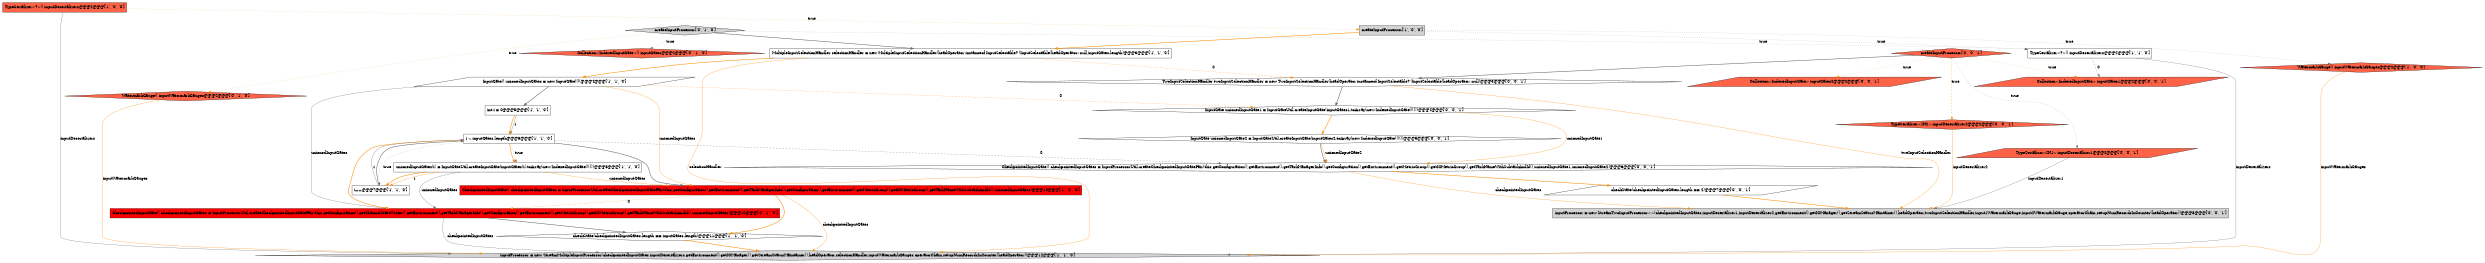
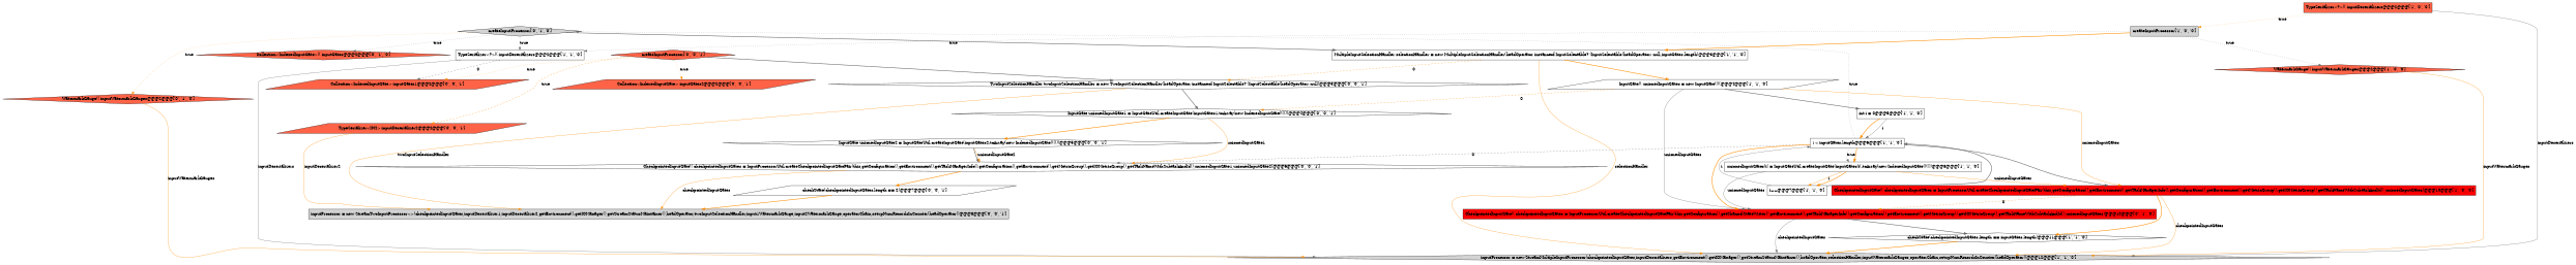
  digraph {
    node [fillcolor=white shape=diamond style=filled]
    edge [color=darkorange style=solid]
    n1 [fillcolor=lightgray label="createInputProcessor['0', '1', '0']"]
    n2 [label="TypeSerializer<?>(( inputDeserializers@@@2@@@['1', '1', '0']" shape=box]
    n3 [label="MultipleInputSelectionHandler selectionHandler = new MultipleInputSelectionHandler(headOperator instanceof InputSelectable? (InputSelectable)headOperator: null,inputGates.length)@@@3@@@['1', '1', '0']" shape=box]
    n4 [fillcolor=tomato label="Collection<IndexedInputGate>(( inputGates@@@2@@@['0', '1', '0']"]
    n5 [fillcolor=tomato label="WatermarkGauge(( inputWatermarkGauges@@@2@@@['0', '1', '0']"]
    n6 [fillcolor=tomato label="Collection<IndexedInputGate> inputGates1@@@2@@@['0', '0', '1']" shape=parallelogram]
    n7 [fillcolor=lightgray label="inputProcessor = new StreamMultipleInputProcessor(checkpointedInputGates,inputDeserializers,getEnvironment().getIOManager(),getStreamStatusMaintainer(),headOperator,selectionHandler,inputWatermarkGauges,operatorChain,setupNumRecordsInCounter(headOperator))@@@12@@@['1', '1', '0']"]
    n8 [label="InputGate(( unionedInputGates = new InputGate((((@@@4@@@['1', '1', '0']" shape=parallelogram]
    n9 [label="TwoInputSelectionHandler twoInputSelectionHandler = new TwoInputSelectionHandler(headOperator instanceof InputSelectable? (InputSelectable)headOperator: null)@@@3@@@['0', '0', '1']"]
    n10 [label="InputGate unionedInputGate1 = InputGateUtil.createInputGate(inputGates1.toArray(new IndexedInputGate(((())@@@4@@@['0', '0', '1']"]
    n11 [label="InputGate unionedInputGate2 = InputGateUtil.createInputGate(inputGates2.toArray(new IndexedInputGate(((())@@@5@@@['0', '0', '1']"]
    n12 [label="CheckpointedInputGate(( checkpointedInputGates = InputProcessorUtil.createCheckpointedInputGatePair(this,getConfiguration(),getEnvironment().getTaskManagerInfo().getConfiguration(),getEnvironment().getMetricGroup().getIOMetricGroup(),getTaskNameWithSubtaskAndId(),unionedInputGate1,unionedInputGate2)@@@6@@@['0', '0', '1']"]
    n13 [fillcolor=lightgray label="inputProcessor = new StreamTwoInputProcessor<>(checkpointedInputGates,inputDeserializer1,inputDeserializer2,getEnvironment().getIOManager(),getStreamStatusMaintainer(),headOperator,twoInputSelectionHandler,input1WatermarkGauge,input2WatermarkGauge,operatorChain,setupNumRecordsInCounter(headOperator))@@@8@@@['0', '0', '1']" shape=box]
    n14 [label="checkState(checkpointedInputGates.length == 2)@@@7@@@['0', '0', '1']" shape=parallelogram]
    n15 [fillcolor=red label="CheckpointedInputGate(( checkpointedInputGates = InputProcessorUtil.createCheckpointedInputGatePair(this,getConfiguration(),getChannelStateWriter(),getEnvironment().getTaskManagerInfo().getConfiguration(),getEnvironment().getMetricGroup().getIOMetricGroup(),getTaskNameWithSubtaskAndId(),unionedInputGates)@@@10@@@['0', '1', '0']" shape=box]
    n16 [label="checkState(checkpointedInputGates.length == inputGates.length)@@@11@@@['1', '1', '0']"]
    n17 [fillcolor=red label="CheckpointedInputGate(( checkpointedInputGates = InputProcessorUtil.createCheckpointedInputGatePair(this,getConfiguration(),getEnvironment().getTaskManagerInfo().getConfiguration(),getEnvironment().getMetricGroup().getIOMetricGroup(),getTaskNameWithSubtaskAndId(),unionedInputGates)@@@10@@@['1', '0', '0']" shape=box]
    n18 [fillcolor=tomato label="TypeSerializer<?>(( inputDeserializers@@@2@@@['1', '0', '0']" shape=box]
    n19 [fillcolor=lightgray label="createInputProcessor['1', '0', '0']" shape=box]
    n20 [label="i < inputGates.length@@@6@@@['1', '1', '0']" shape=box]
    n21 [label="unionedInputGates(i( = InputGateUtil.createInputGate(inputGates(i(.toArray(new IndexedInputGate(((())@@@8@@@['1', '1', '0']" shape=box]
    n22 [label="i++@@@7@@@['1', '1', '0']" shape=box]
    n23 [label="int i = 0@@@5@@@['1', '1', '0']" shape=box]
    n24 [fillcolor=tomato label="Collection<IndexedInputGate> inputGates2@@@2@@@['0', '0', '1']" shape=parallelogram]
    n25 [fillcolor=tomato label="createInputProcessor['0', '0', '1']"]
-   n26 [fillcolor=tomato label="TypeSerializer<IN2> inputDeserializer2@@@2@@@['0', '0', '1']"]
-   n27 [fillcolor=tomato label="TypeSerializer<IN1> inputDeserializer1@@@2@@@['0', '0', '1']" shape=parallelogram]
+   n26 [fillcolor=tomato label="TypeSerializer<IN2> inputDeserializer2@@@2@@@['0', '0', '1']" shape=parallelogram]
    n28 [fillcolor=tomato label="WatermarkGauge(( inputWatermarkGauges@@@2@@@['1', '0', '0']"]
    n1 -> n2 [color=gray40 label=true style=dotted]
    n1 -> n3 [color=gray40 style=bold]
    n1 -> n4 [color=gray40 label=true style=dotted]
    n1 -> n5 [label=true style=dotted]
    n2 -> n6 [color=gray40 label=0 style=dashed]
    n2 -> n7 [color=gray40 label=inputDeserializers]
    n3 -> n7 [label=selectionHandler]
    n3 -> n8 [style=bold]
    n3 -> n9 [label=0 style=dashed]
    n5 -> n7 [label=inputWatermarkGauges]
    n8 -> n10 [label=0 style=dashed]
    n8 -> n15 [color=gray40 label=unionedInputGates]
    n8 -> n17 [label=unionedInputGates]
    n8 -> n23 [color=gray40 style=bold]
    n9 -> n10 [color=gray40 style=bold]
    n9 -> n13 [label=twoInputSelectionHandler]
    n10 -> n11 [style=bold]
    n10 -> n12 [label=unionedInputGate1]
    n11 -> n12 [color=gray40 style=bold]
    n11 -> n12 [label=unionedInputGate2]
    n12 -> n13 [label=checkpointedInputGates]
    n12 -> n14 [style=bold]
    n14 -> n13 [style=bold]
    n15 -> n7 [color=gray40 label=checkpointedInputGates]
    n15 -> n16 [color=gray40 style=bold]
    n16 -> n7 [style=bold]
    n17 -> n7 [label=checkpointedInputGates]
    n17 -> n15 [label=0 style=dashed]
    n17 -> n16 [style=bold]
    n18 -> n7 [color=gray40 label=inputDeserializers]
    n18 -> n19 [label=true style=dotted]
    n19 -> n2 [color=gray40 label=true style=dotted]
    n19 -> n3 [style=bold]
    n19 -> n28 [color=gray40 label=true style=dotted]
    n20 -> n12 [color=gray40 label=0 style=dashed]
    n20 -> n15 [style=bold]
    n20 -> n17 [color=gray40 style=bold]
    n20 -> n21 [color=gray40 label=true style=dotted]
    n20 -> n21 [style=bold]
-   n20 -> n22 [color=gray40 label=true style=dotted]
+   n20 -> n1 [color=gray40 label=true style=dotted]
    n21 -> n15 [color=gray40 label=unionedInputGates]
    n21 -> n17 [label=unionedInputGates]
    n21 -> n22 [label=i]
    n21 -> n22 [style=bold]
    n22 -> n20 [color=gray40 style=bold]
    n22 -> n20 [color=gray40 label=i]
    n23 -> n20 [color=gray40 label=i]
    n23 -> n20 [style=bold]
    n25 -> n6 [label=true style=dotted]
    n25 -> n9 [color=gray40 style=bold]
    n25 -> n24 [label=true style=dotted]
    n25 -> n26 [label=true style=dashed]
-   n25 -> n27 [color=gray40 label=true style=dotted]
    n26 -> n13 [label=inputDeserializer2]
-   n27 -> n13 [color=gray40 label=inputDeserializer1]
    n28 -> n7 [label=inputWatermarkGauges]
  }
